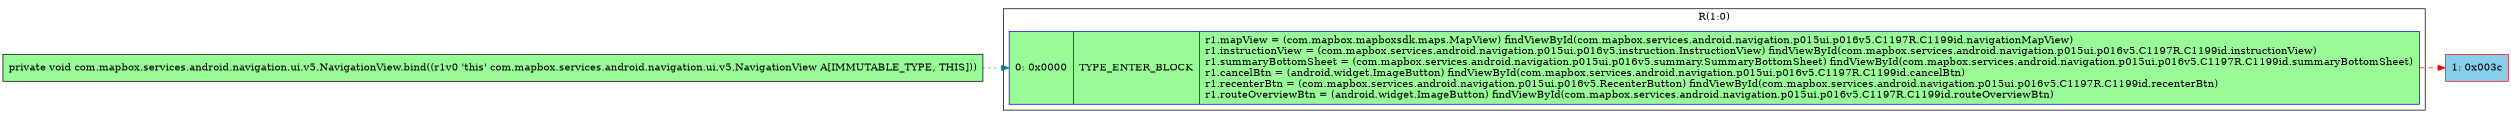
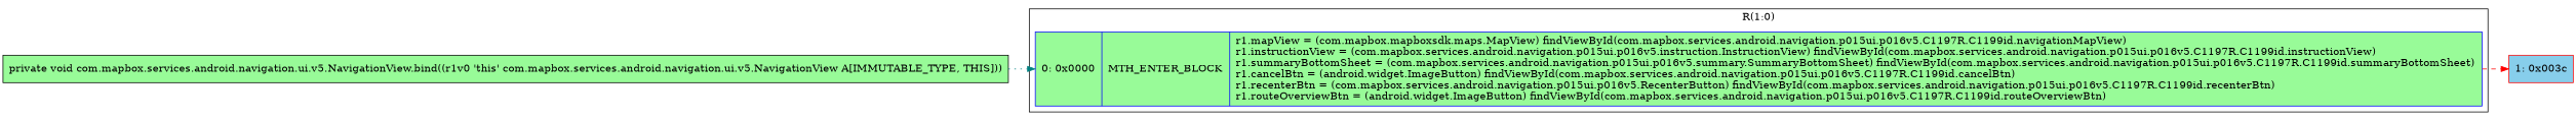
  digraph {
    rankdir=LR
    node [shape=record style=filled fillcolor=palegreen]
-   n1 [color=blue label="{0\:\ 0x0000|TYPE_ENTER_BLOCK\l|r1.mapView = (com.mapbox.mapboxsdk.maps.MapView) findViewById(com.mapbox.services.android.navigation.p015ui.p016v5.C1197R.C1199id.navigationMapView)\lr1.instructionView = (com.mapbox.services.android.navigation.p015ui.p016v5.instruction.InstructionView) findViewById(com.mapbox.services.android.navigation.p015ui.p016v5.C1197R.C1199id.instructionView)\lr1.summaryBottomSheet = (com.mapbox.services.android.navigation.p015ui.p016v5.summary.SummaryBottomSheet) findViewById(com.mapbox.services.android.navigation.p015ui.p016v5.C1197R.C1199id.summaryBottomSheet)\lr1.cancelBtn = (android.widget.ImageButton) findViewById(com.mapbox.services.android.navigation.p015ui.p016v5.C1197R.C1199id.cancelBtn)\lr1.recenterBtn = (com.mapbox.services.android.navigation.p015ui.p016v5.RecenterButton) findViewById(com.mapbox.services.android.navigation.p015ui.p016v5.C1197R.C1199id.recenterBtn)\lr1.routeOverviewBtn = (android.widget.ImageButton) findViewById(com.mapbox.services.android.navigation.p015ui.p016v5.C1197R.C1199id.routeOverviewBtn)\l}"]
+   n1 [color=blue label="{0\:\ 0x0000|MTH_ENTER_BLOCK\l|r1.mapView = (com.mapbox.mapboxsdk.maps.MapView) findViewById(com.mapbox.services.android.navigation.p015ui.p016v5.C1197R.C1199id.navigationMapView)\lr1.instructionView = (com.mapbox.services.android.navigation.p015ui.p016v5.instruction.InstructionView) findViewById(com.mapbox.services.android.navigation.p015ui.p016v5.C1197R.C1199id.instructionView)\lr1.summaryBottomSheet = (com.mapbox.services.android.navigation.p015ui.p016v5.summary.SummaryBottomSheet) findViewById(com.mapbox.services.android.navigation.p015ui.p016v5.C1197R.C1199id.summaryBottomSheet)\lr1.cancelBtn = (android.widget.ImageButton) findViewById(com.mapbox.services.android.navigation.p015ui.p016v5.C1197R.C1199id.cancelBtn)\lr1.recenterBtn = (com.mapbox.services.android.navigation.p015ui.p016v5.RecenterButton) findViewById(com.mapbox.services.android.navigation.p015ui.p016v5.C1197R.C1199id.recenterBtn)\lr1.routeOverviewBtn = (android.widget.ImageButton) findViewById(com.mapbox.services.android.navigation.p015ui.p016v5.C1197R.C1199id.routeOverviewBtn)\l}"]
    n2 [color=red label="{1\:\ 0x003c}" fillcolor=skyblue]
    n3 [label="{private void com.mapbox.services.android.navigation.ui.v5.NavigationView.bind((r1v0 'this' com.mapbox.services.android.navigation.ui.v5.NavigationView A[IMMUTABLE_TYPE, THIS])) }"]
    subgraph cluster_1 {
      label="R(1:0)"
      n1
    }
    n1 -> n2 [color=red style=dashed]
    n3 -> n1 [color=teal style=dotted]
  }
